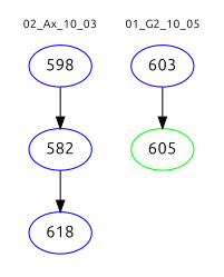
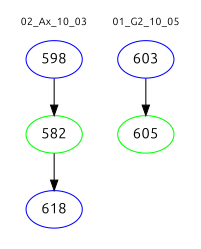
  digraph {
    fontname=Ubuntu
    node [color=blue fontname=Ubuntu]
    edge [color=black fontname=Ubuntu]
    n1 [label=598]
-   n2 [label=582]
+   n2 [color=green label=582]
    n3 [label=618]
    n4 [label=603]
    n5 [color=green label=605]
    subgraph cluster_1 {
      color=white
      fontsize=10
      label="02_Ax_10_03"
      n1
      n2
      n3
    }
    subgraph cluster_2 {
      color=white
      fontsize=10
      label="01_G2_10_05"
      n4
      n5
    }
    n1 -> n2
    n2 -> n3
    n4 -> n5
  }
